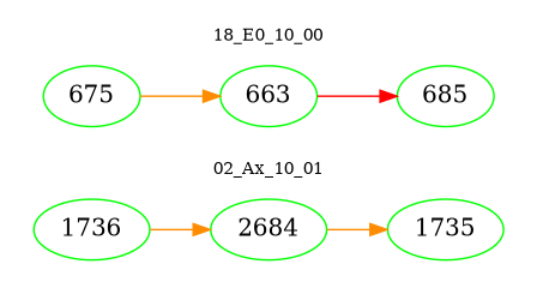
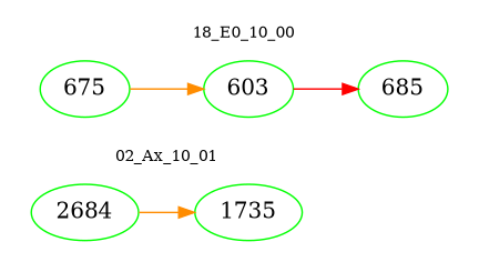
  digraph {
    rankdir=LR
    node [color=green]
    edge [color=darkorange]
-   n1 [label=1736]
    n2 [label=2684]
    n3 [label=1735]
    n4 [label=675]
-   n5 [label=663]
+   n5 [label=603]
    n6 [label=685]
    subgraph cluster_1 {
      color=white
      fontsize=10
      label="02_Ax_10_01"
-     n1
      n2
      n3
    }
    subgraph cluster_2 {
      color=white
      fontsize=10
      label="18_E0_10_00"
      n4
      n5
      n6
    }
-   n1 -> n2
    n2 -> n3
    n4 -> n5
    n5 -> n6 [color=red]
  }
